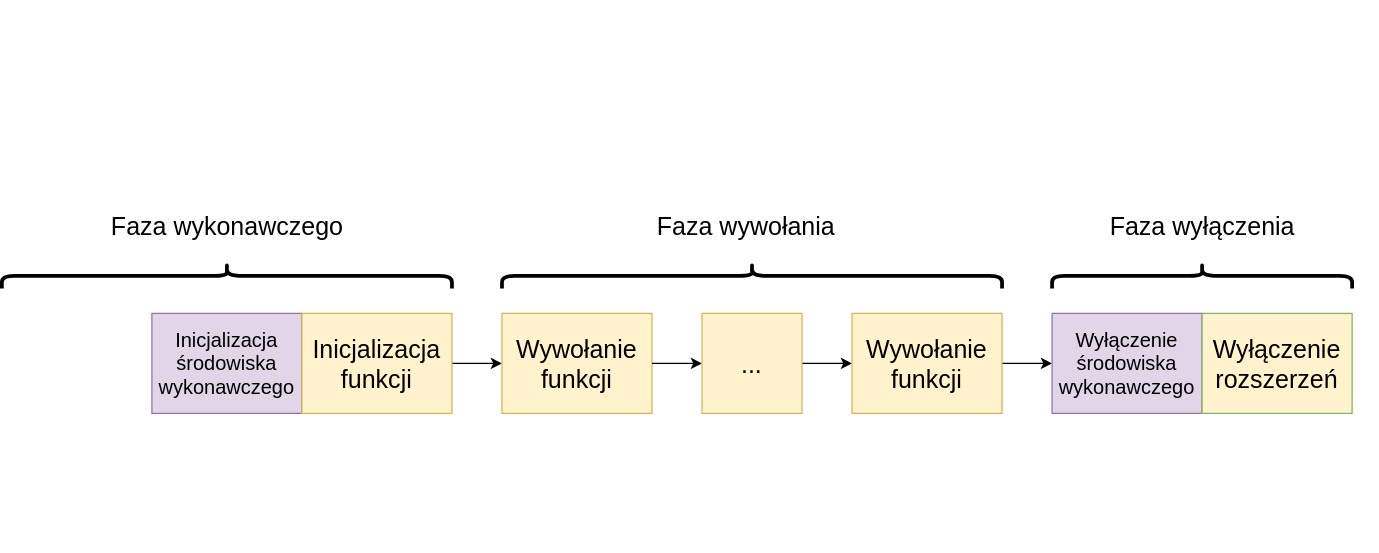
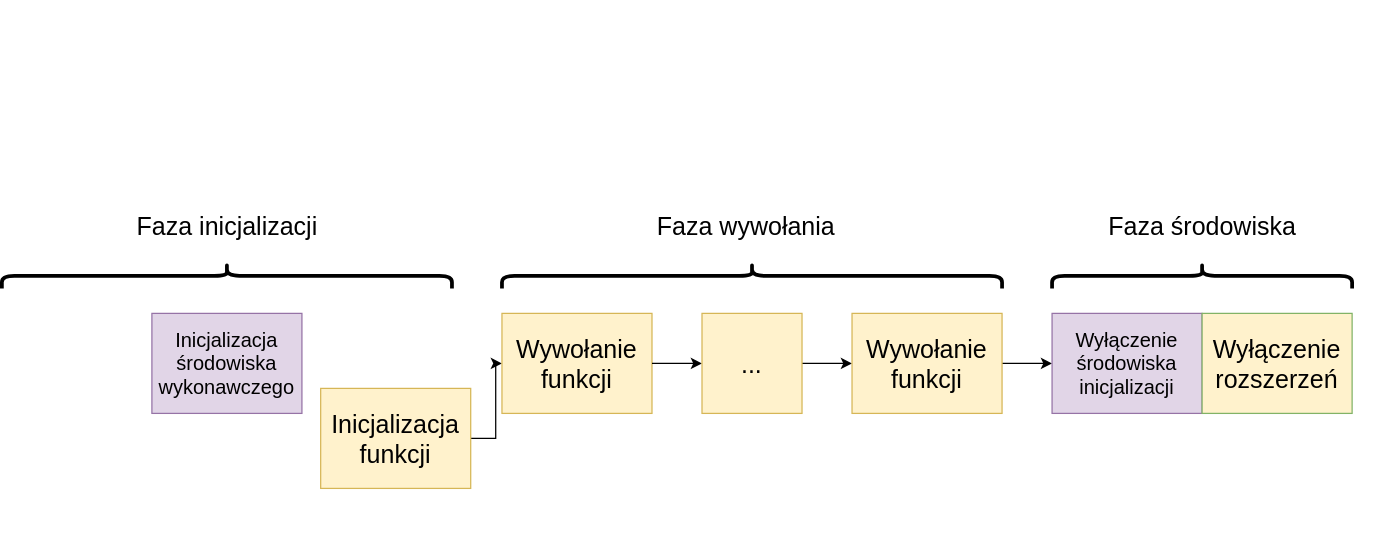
  <mxCell id="0" />
  <mxCell id="1" parent="0" />
  <mxCell id="2" value="&lt;font style=&quot;font-size: 16px;&quot;&gt;Inicjalizacja środowiska wykonawczego&lt;/font&gt;" style="rounded=0;whiteSpace=wrap;html=1;fillColor=#e1d5e7;strokeColor=#9673a6;" vertex="1" parent="1"><mxGeometry x="45" y="250" width="120" height="80" as="geometry" /></mxCell>
  <mxCell id="3" style="edgeStyle=orthogonalEdgeStyle;rounded=0;orthogonalLoop=1;jettySize=auto;html=1;entryX=0;entryY=0.5;entryDx=0;entryDy=0;" edge="1" parent="1" source="4" target="6"><mxGeometry relative="1" as="geometry" /></mxCell>
- <mxCell id="4" value="&lt;font style=&quot;font-size: 20px;&quot;&gt;Inicjalizacja funkcji&lt;/font&gt;" style="rounded=0;whiteSpace=wrap;html=1;fillColor=#fff2cc;strokeColor=#d6b656;" vertex="1" parent="1"><mxGeometry x="165" y="250" width="120" height="80" as="geometry" /></mxCell>
+ <mxCell id="4" value="&lt;font style=&quot;font-size: 20px;&quot;&gt;Inicjalizacja funkcji&lt;/font&gt;" style="rounded=0;whiteSpace=wrap;html=1;fillColor=#fff2cc;strokeColor=#d6b656;" vertex="1" parent="1"><mxGeometry x="180" y="310" width="120" height="80" as="geometry" /></mxCell>
  <mxCell id="5" style="edgeStyle=orthogonalEdgeStyle;rounded=0;orthogonalLoop=1;jettySize=auto;html=1;entryX=0;entryY=0.5;entryDx=0;entryDy=0;" edge="1" parent="1" source="18" target="8"><mxGeometry relative="1" as="geometry" /></mxCell>
  <mxCell id="6" value="&lt;font style=&quot;font-size: 20px;&quot;&gt;Wywołanie funkcji&lt;/font&gt;" style="rounded=0;whiteSpace=wrap;html=1;fillColor=#fff2cc;strokeColor=#d6b656;" vertex="1" parent="1"><mxGeometry x="325" y="250" width="120" height="80" as="geometry" /></mxCell>
  <mxCell id="7" style="edgeStyle=orthogonalEdgeStyle;rounded=0;orthogonalLoop=1;jettySize=auto;html=1;entryX=0;entryY=0.5;entryDx=0;entryDy=0;" edge="1" parent="1" source="8" target="9"><mxGeometry relative="1" as="geometry" /></mxCell>
  <mxCell id="8" value="&lt;span style=&quot;font-size: 20px;&quot;&gt;Wywołanie funkcji&lt;/span&gt;" style="rounded=0;whiteSpace=wrap;html=1;fillColor=#fff2cc;strokeColor=#d6b656;" vertex="1" parent="1"><mxGeometry x="605" y="250" width="120" height="80" as="geometry" /></mxCell>
- <mxCell id="9" value="&lt;font style=&quot;font-size: 16px;&quot;&gt;Wyłączenie środowiska wykonawczego&lt;/font&gt;" style="rounded=0;whiteSpace=wrap;html=1;fillColor=#e1d5e7;strokeColor=#9673a6;" vertex="1" parent="1"><mxGeometry x="765" y="250" width="120" height="80" as="geometry" /></mxCell>
+ <mxCell id="9" value="&lt;font style=&quot;font-size: 16px;&quot;&gt;Wyłączenie środowiska inicjalizacji&lt;/font&gt;" style="rounded=0;whiteSpace=wrap;html=1;fillColor=#e1d5e7;strokeColor=#9673a6;" vertex="1" parent="1"><mxGeometry x="765" y="250" width="120" height="80" as="geometry" /></mxCell>
  <mxCell id="10" value="&lt;font style=&quot;font-size: 20px;&quot;&gt;Wyłączenie rozszerzeń&lt;/font&gt;" style="rounded=0;whiteSpace=wrap;html=1;fillColor=#fff2cc;strokeColor=#82b366;" vertex="1" parent="1"><mxGeometry x="885" y="250" width="120" height="80" as="geometry" /></mxCell>
  <mxCell id="11" value="" style="shape=curlyBracket;whiteSpace=wrap;html=1;rounded=1;labelPosition=left;verticalLabelPosition=middle;align=right;verticalAlign=middle;rotation=90;strokeWidth=3;" vertex="1" parent="1"><mxGeometry x="95" y="40" width="20" height="360" as="geometry" /></mxCell>
  <mxCell id="12" value="" style="shape=curlyBracket;whiteSpace=wrap;html=1;rounded=1;labelPosition=left;verticalLabelPosition=middle;align=right;verticalAlign=middle;rotation=90;strokeWidth=3;" vertex="1" parent="1"><mxGeometry x="515" y="20" width="20" height="400" as="geometry" /></mxCell>
  <mxCell id="13" value="" style="shape=curlyBracket;whiteSpace=wrap;html=1;rounded=1;labelPosition=left;verticalLabelPosition=middle;align=right;verticalAlign=middle;rotation=90;strokeWidth=3;" vertex="1" parent="1"><mxGeometry x="875" y="100" width="20" height="240" as="geometry" /></mxCell>
- <mxCell id="14" value="&lt;font style=&quot;font-size: 20px;&quot;&gt;Faza wykonawczego&lt;/font&gt;" style="text;html=1;align=center;verticalAlign=middle;resizable=0;points=[];autosize=1;strokeColor=none;fillColor=none;" vertex="1" parent="1"><mxGeometry x="20" y="160" width="170" height="40" as="geometry" /></mxCell>
+ <mxCell id="14" value="&lt;font style=&quot;font-size: 20px;&quot;&gt;Faza inicjalizacji&lt;/font&gt;" style="text;html=1;align=center;verticalAlign=middle;resizable=0;points=[];autosize=1;strokeColor=none;fillColor=none;" vertex="1" parent="1"><mxGeometry x="20" y="160" width="170" height="40" as="geometry" /></mxCell>
  <mxCell id="15" value="&lt;span style=&quot;font-size: 20px;&quot;&gt;Faza wywołania&lt;/span&gt;" style="text;html=1;align=center;verticalAlign=middle;resizable=0;points=[];autosize=1;strokeColor=none;fillColor=none;" vertex="1" parent="1"><mxGeometry x="435" y="160" width="170" height="40" as="geometry" /></mxCell>
- <mxCell id="16" value="&lt;span style=&quot;font-size: 20px;&quot;&gt;Faza wyłączenia&lt;/span&gt;" style="text;html=1;align=center;verticalAlign=middle;resizable=0;points=[];autosize=1;strokeColor=none;fillColor=none;" vertex="1" parent="1"><mxGeometry x="800" y="160" width="170" height="40" as="geometry" /></mxCell>
+ <mxCell id="16" value="&lt;span style=&quot;font-size: 20px;&quot;&gt;Faza środowiska&lt;/span&gt;" style="text;html=1;align=center;verticalAlign=middle;resizable=0;points=[];autosize=1;strokeColor=none;fillColor=none;" vertex="1" parent="1"><mxGeometry x="800" y="160" width="170" height="40" as="geometry" /></mxCell>
  <mxCell id="17" value="" style="edgeStyle=orthogonalEdgeStyle;rounded=0;orthogonalLoop=1;jettySize=auto;html=1;entryX=0;entryY=0.5;entryDx=0;entryDy=0;" edge="1" parent="1" source="6" target="18"><mxGeometry relative="1" as="geometry"><mxPoint x="445" y="290" as="sourcePoint" /><mxPoint x="605" y="290" as="targetPoint" /></mxGeometry></mxCell>
  <mxCell id="18" value="&lt;span style=&quot;font-size: 20px;&quot;&gt;...&lt;/span&gt;" style="rounded=0;whiteSpace=wrap;html=1;fillColor=#fff2cc;strokeColor=#d6b656;" vertex="1" parent="1"><mxGeometry x="485" y="250" width="80" height="80" as="geometry" /></mxCell>
